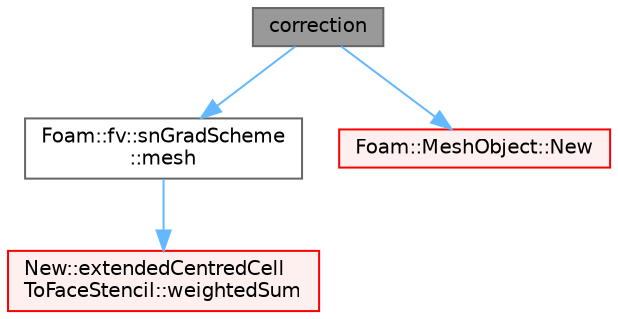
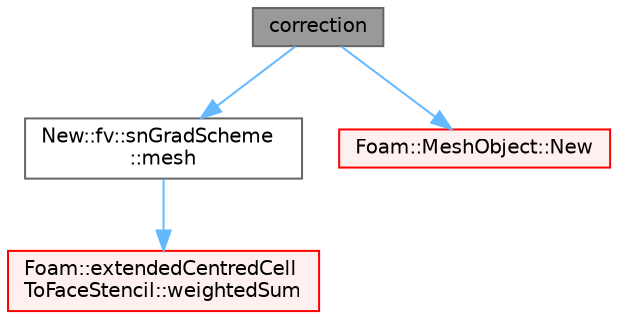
  digraph {
    rankdir=TB
    node [color=red fillcolor="#FFF0F0" fontname=Helvetica fontsize=10 shape=box style=filled]
    edge [color=steelblue1 fontname=Helvetica fontsize=10 labelfontname=Helvetica labelfontsize=10 style=solid]
    n1 [color=gray40 fillcolor=grey60 fontcolor=black height=0.2 label=correction width=0.4]
-   n2 [color=grey40 fillcolor=white height=0.2 label="Foam::fv::snGradScheme\l::mesh" width=0.4]
+   n2 [color=grey40 fillcolor=white height=0.2 label="New::fv::snGradScheme\l::mesh" width=0.4]
    n3 [height=0.2 label="Foam::MeshObject::New" width=0.4]
-   n4 [height=0.2 label="New::extendedCentredCell\lToFaceStencil::weightedSum" width=0.4]
+   n4 [height=0.2 label="Foam::extendedCentredCell\lToFaceStencil::weightedSum" width=0.4]
    n1 -> n2
    n1 -> n3
    n2 -> n4
  }
